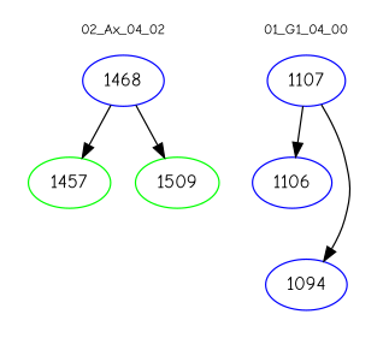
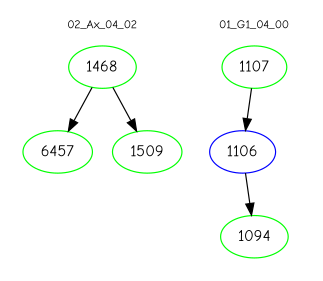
  digraph {
    fontname="Comic Neue"
    node [color=green fontname="Comic Neue"]
    edge [color=black fontname="Comic Neue"]
-   n1 [color=blue label=1468]
-   n2 [label=1457]
+   n1 [label=1468]
+   n2 [label=6457]
    n3 [label=1509]
    n4 [color=blue label=1106]
-   n5 [color=blue label=1094]
-   n6 [color=blue label=1107]
+   n5 [label=1094]
+   n6 [label=1107]
    subgraph cluster_1 {
      color=white
      fontsize=10
      label="02_Ax_04_02"
      n1
      n2
      n3
    }
    subgraph cluster_2 {
      color=white
      fontsize=10
      label="01_G1_04_00"
      n4
      n5
      n6
    }
    n1 -> n2
    n1 -> n3
-   n6 -> n5
+   n4 -> n5
    n6 -> n4
  }
